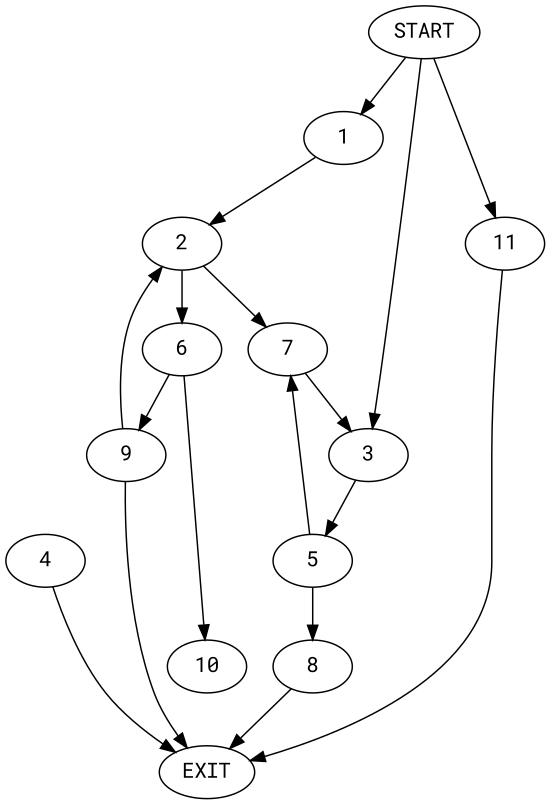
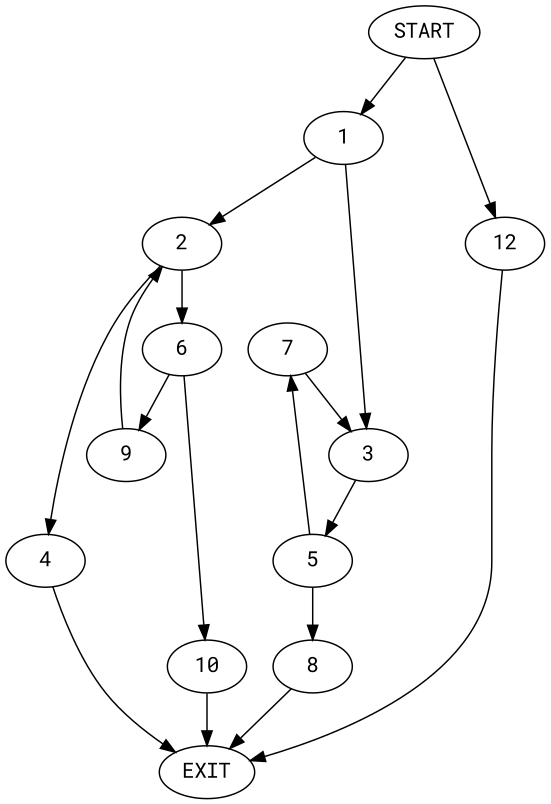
  digraph {
    fontname="Roboto Mono"
    node [fontname="Roboto Mono"]
    edge [fontname="Roboto Mono"]
    n1 [label=START]
    1
-   11
+   11 [label=12]
    2
    3
    n6 [label=EXIT]
    4
    6
    5
    9
    10
    7
    8
    n1 -> 1
    n1 -> 11
    1 -> 2
-   n1 -> 3
+   1 -> 3
    11 -> n6
-   2 -> 7
+   2 -> 4
    2 -> 6
    3 -> 5
    4 -> n6
    6 -> 9
    6 -> 10
    5 -> 7
    5 -> 8
    9 -> 2
-   9 -> n6
+   10 -> n6
    7 -> 3
    8 -> n6
  }
